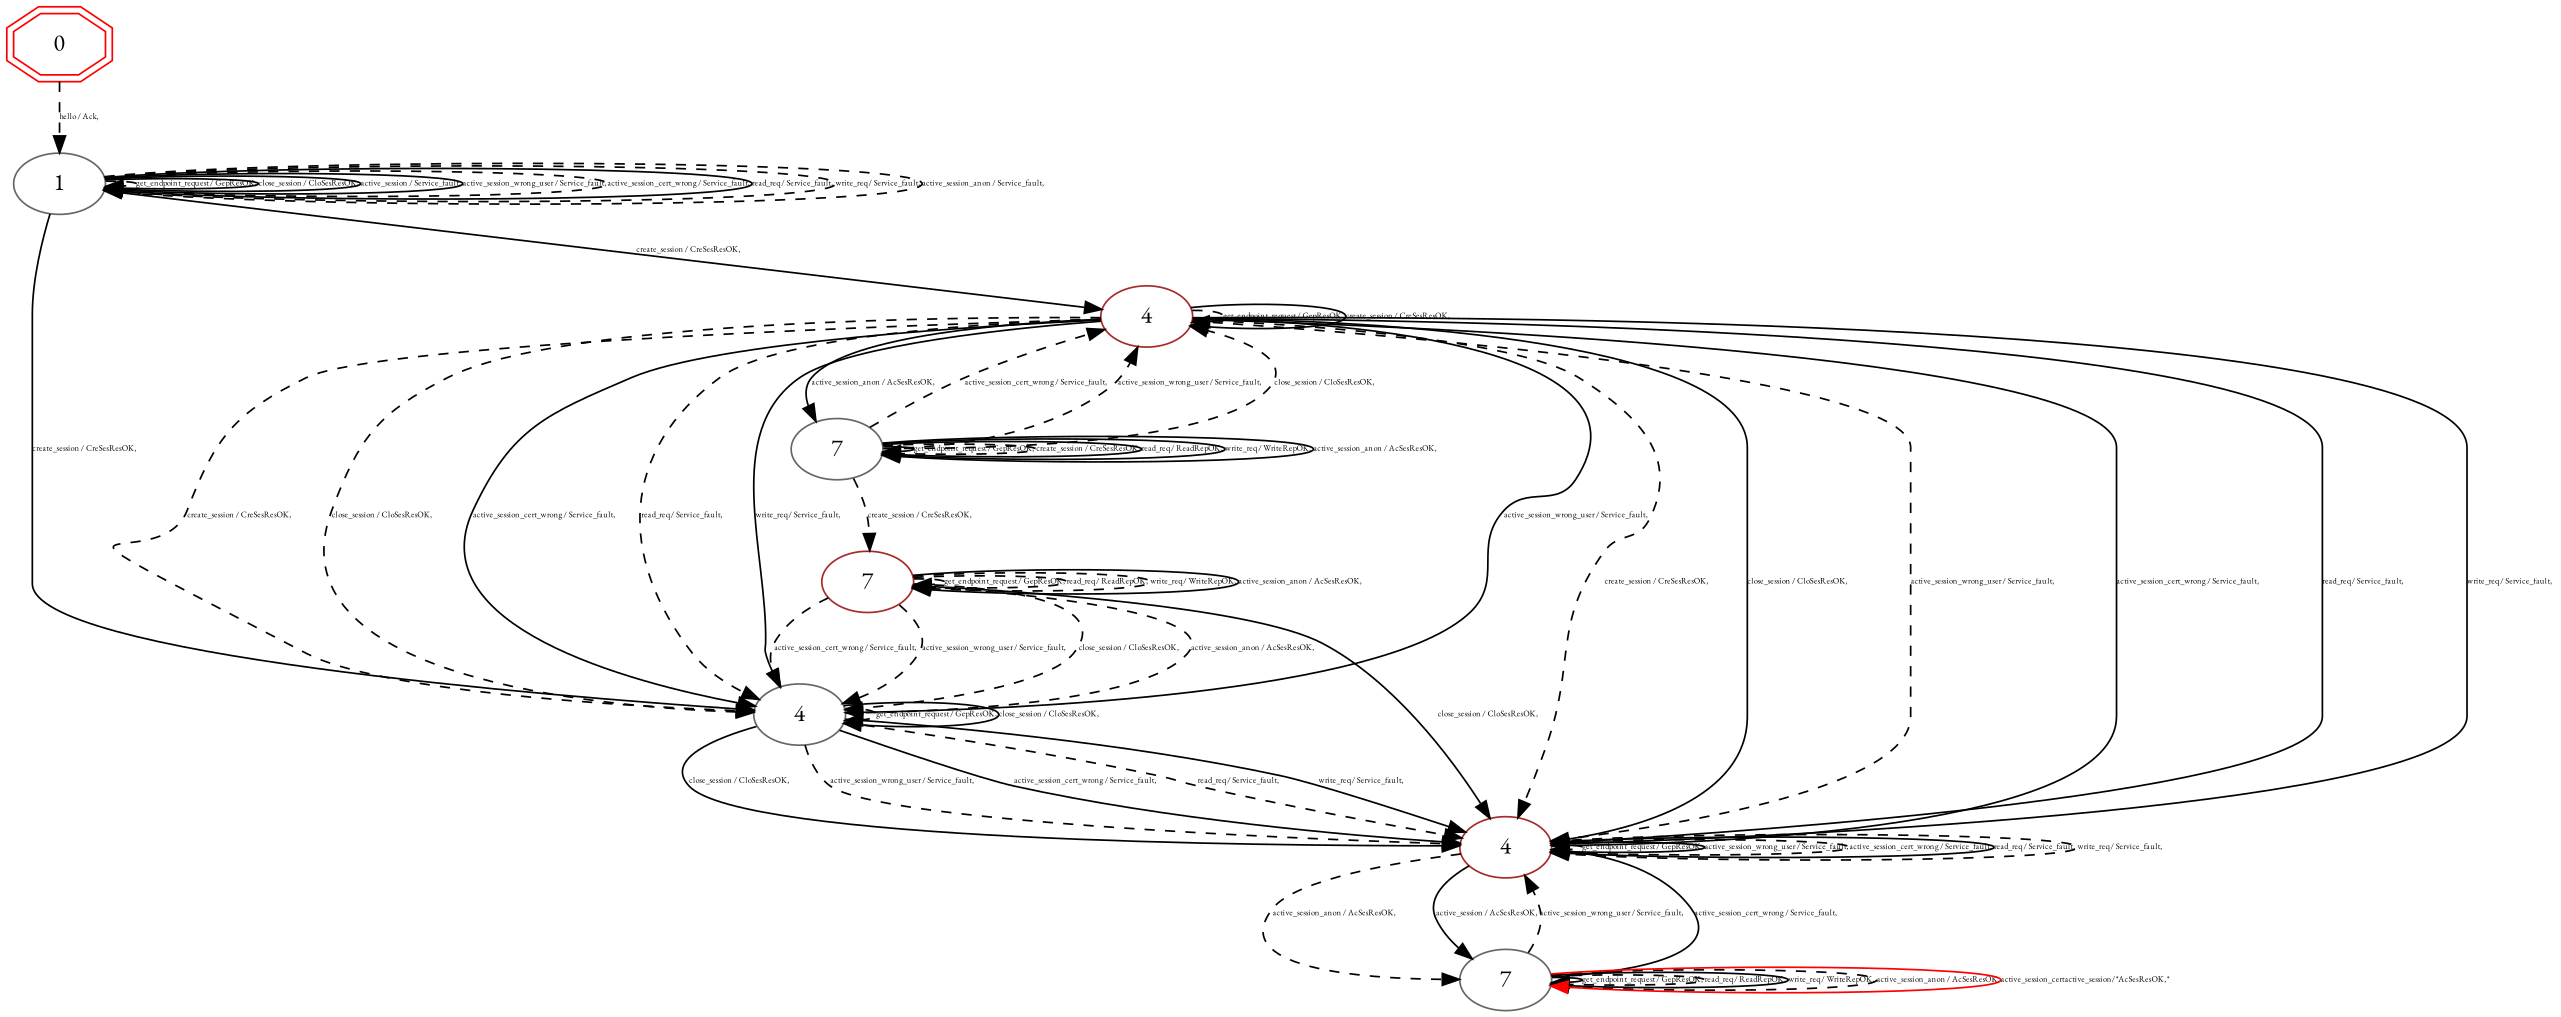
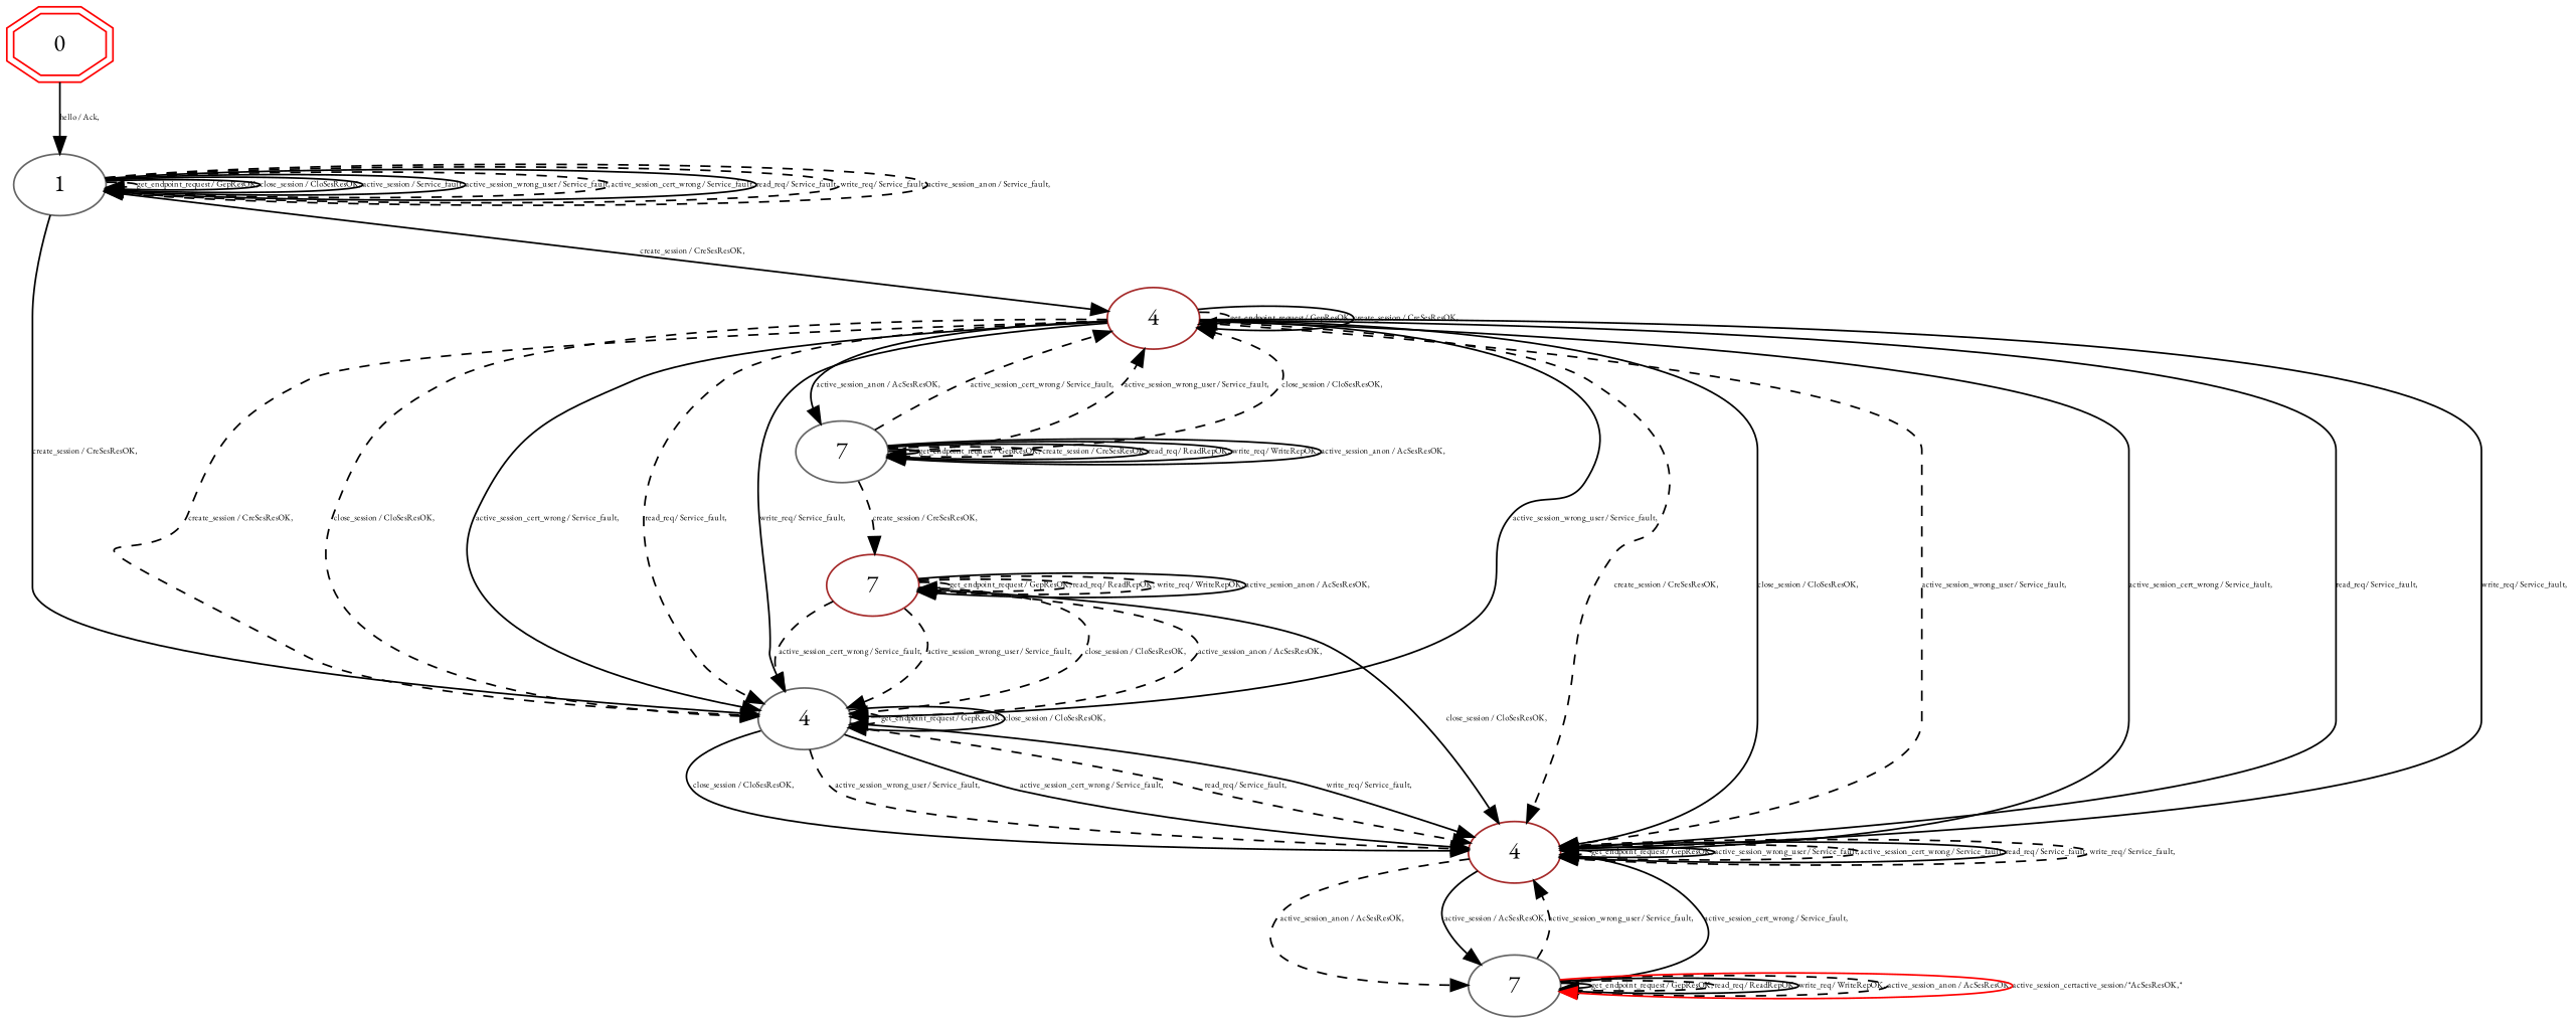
  digraph {
    fontname="EB Garamond"
    node [fillcolor=white shape=ellipse style=filled color=gray40 fontname="EB Garamond"]
    edge [fontsize=5 style=dashed fontname="EB Garamond"]
    n1 [label=4 color=brown]
    n2 [label=7]
    n3 [label=0 shape=doubleoctagon color=red]
    n4 [label=1]
    n5 [label=7 color=brown]
    n6 [label=4]
    n7 [label=7]
    n8 [label=4 color=brown]
    n1 -> n1 [label="get_endpoint_request / GepResOK,"]
    n1 -> n1 [label="active_session_wrong_user / Service_fault," style=solid]
    n1 -> n1 [label="active_session_cert_wrong / Service_fault,"]
    n1 -> n1 [label="read_req / Service_fault," style=solid]
    n1 -> n1 [label="write_req / Service_fault,"]
    n1 -> n2 [label="active_session_anon / AcSesResOK,"]
    n1 -> n2 [label="active_session / AcSesResOK," style=solid]
    n2 -> n1 [label="active_session_wrong_user / Service_fault,"]
    n2 -> n1 [label="active_session_cert_wrong / Service_fault," style=solid]
    n2 -> n2 [label="get_endpoint_request / GepResOK," style=solid]
    n2 -> n2 [label="read_req / ReadRepOK,"]
    n2 -> n2 [label="write_req / WriteRepOK," style=solid]
    n2 -> n2 [label="active_session_anon / AcSesResOK,"]
    n2 -> n2 [color=red label="active_session_certactive_session/*AcSesResOK,*" style=solid]
-   n3 -> n4 [label="hello / Ack,"]
+   n3 -> n4 [label="hello / Ack," style=solid]
    n4 -> n4 [label="get_endpoint_request / GepResOK,"]
    n4 -> n4 [label="close_session / CloSesResOK," style=solid]
    n4 -> n4 [label="active_session / Service_fault," style=solid]
    n4 -> n4 [label="active_session_wrong_user / Service_fault," style=solid]
    n4 -> n4 [label="active_session_cert_wrong / Service_fault,"]
    n4 -> n4 [label="read_req / Service_fault," style=solid]
    n4 -> n4 [label="write_req / Service_fault,"]
    n4 -> n4 [label="active_session_anon / Service_fault,"]
    n4 -> n6 [label="create_session / CreSesResOK," style=solid]
    n4 -> n8 [label="create_session / CreSesResOK," style=solid]
    n5 -> n1 [label="close_session / CloSesResOK," style=solid]
    n5 -> n5 [label="get_endpoint_request / GepResOK,"]
    n5 -> n5 [label="read_req / ReadRepOK,"]
    n5 -> n5 [label="write_req / WriteRepOK,"]
    n5 -> n5 [label="active_session_anon / AcSesResOK," style=solid]
    n5 -> n6 [label="active_session_cert_wrong / Service_fault,"]
    n5 -> n6 [label="active_session_wrong_user / Service_fault,"]
    n5 -> n6 [label="close_session / CloSesResOK,"]
    n6 -> n1 [label="close_session / CloSesResOK," style=solid]
    n6 -> n1 [label="active_session_wrong_user / Service_fault,"]
    n6 -> n1 [label="active_session_cert_wrong / Service_fault," style=solid]
    n6 -> n1 [label="read_req / Service_fault,"]
    n6 -> n1 [label="write_req / Service_fault," style=solid]
    n6 -> n5 [label="active_session_anon / AcSesResOK,"]
    n6 -> n6 [label="get_endpoint_request / GepResOK,"]
    n6 -> n6 [label="close_session / CloSesResOK," style=solid]
    n7 -> n5 [label="create_session / CreSesResOK,"]
    n7 -> n7 [label="get_endpoint_request / GepResOK," style=solid]
    n7 -> n7 [label="create_session / CreSesResOK,"]
    n7 -> n7 [label="read_req / ReadRepOK," style=solid]
    n7 -> n7 [label="write_req / WriteRepOK," style=solid]
    n7 -> n7 [label="active_session_anon / AcSesResOK," style=solid]
    n7 -> n8 [label="active_session_cert_wrong / Service_fault,"]
    n7 -> n8 [label="active_session_wrong_user / Service_fault,"]
    n7 -> n8 [label="close_session / CloSesResOK,"]
    n8 -> n1 [label="create_session / CreSesResOK,"]
    n8 -> n1 [label="close_session / CloSesResOK," style=solid]
    n8 -> n1 [label="active_session_wrong_user / Service_fault,"]
    n8 -> n1 [label="active_session_cert_wrong / Service_fault," style=solid]
    n8 -> n1 [label="read_req / Service_fault," style=solid]
    n8 -> n1 [label="write_req / Service_fault," style=solid]
    n8 -> n6 [label="create_session / CreSesResOK,"]
    n8 -> n6 [label="close_session / CloSesResOK,"]
    n8 -> n6 [label="active_session_wrong_user / Service_fault," style=solid]
    n8 -> n6 [label="active_session_cert_wrong / Service_fault," style=solid]
    n8 -> n6 [label="read_req / Service_fault,"]
    n8 -> n6 [label="write_req / Service_fault," style=solid]
    n8 -> n7 [label="active_session_anon / AcSesResOK," style=solid]
    n8 -> n8 [label="get_endpoint_request / GepResOK,"]
    n8 -> n8 [label="create_session / CreSesResOK," style=solid]
  }
